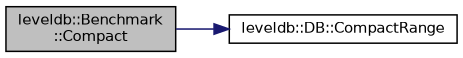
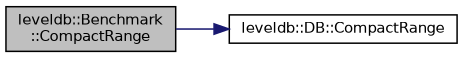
  digraph {
    rankdir=LR
    node [color=black fontname=Helvetica fontsize=10 shape=record style=filled]
-   n1 [fillcolor=grey75 fontcolor=black height=0.2 label="leveldb::Benchmark\l::Compact" width=0.4]
+   n1 [fillcolor=grey75 fontcolor=black height=0.2 label="leveldb::Benchmark\l::CompactRange" width=0.4]
    n2 [fillcolor=white height=0.2 label="leveldb::DB::CompactRange" width=0.4]
    n1 -> n2 [color=midnightblue fontname=Helvetica fontsize=10 labelfontname=Helvetica labelfontsize=10 style=solid]
  }
